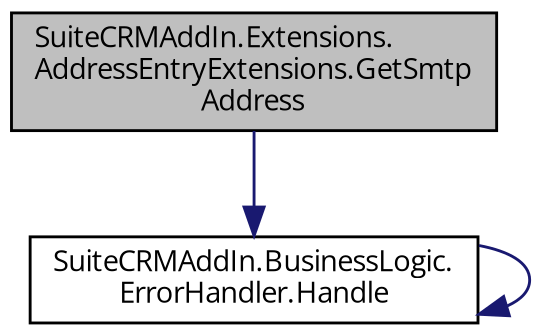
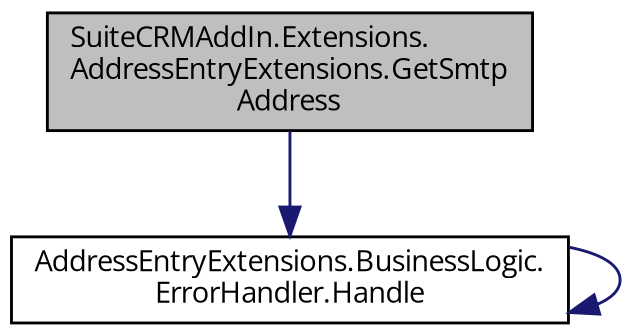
  digraph {
    rankdir=TB
    fontname="Open Sans"
    node [color=black fontname="Open Sans" fontsize=10 shape=record style=filled]
    edge [color=midnightblue fontname="Open Sans" fontsize=10 labelfontname=Helvetica labelfontsize=10 style=solid]
    n1 [fillcolor=grey75 fontcolor=black height=0.2 label="SuiteCRMAddIn.Extensions.\lAddressEntryExtensions.GetSmtp\lAddress" width=0.4]
-   n2 [fillcolor=white height=0.2 label="SuiteCRMAddIn.BusinessLogic.\lErrorHandler.Handle" width=0.4]
+   n2 [fillcolor=white height=0.2 label="AddressEntryExtensions.BusinessLogic.\lErrorHandler.Handle" width=0.4]
    n1 -> n2
    n2 -> n2
  }
